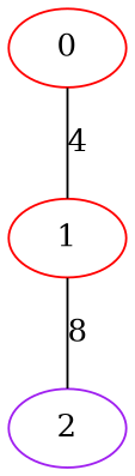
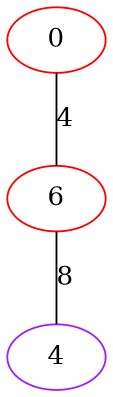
  graph {
    node [color=red weight=1]
    0
-   1
-   2 [color=purple weight=4]
+   1 [label=6]
+   2 [color=purple weight=4 label=4]
    0 -- 1 [label=4]
    1 -- 2 [label=8]
  }
